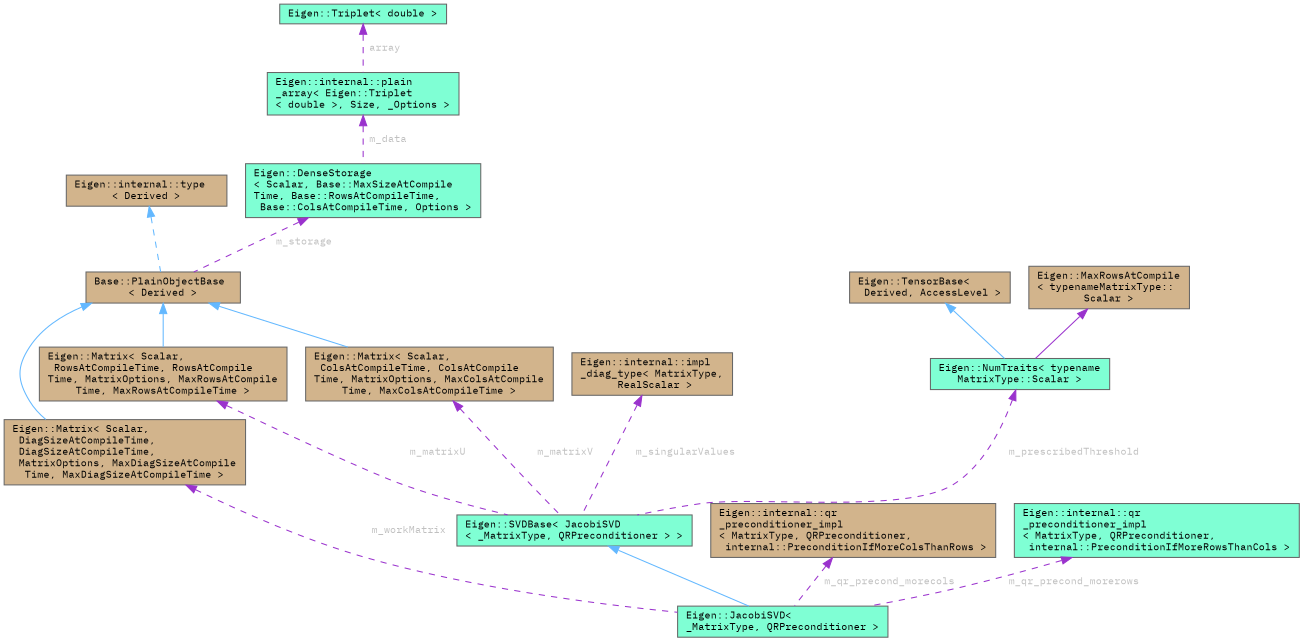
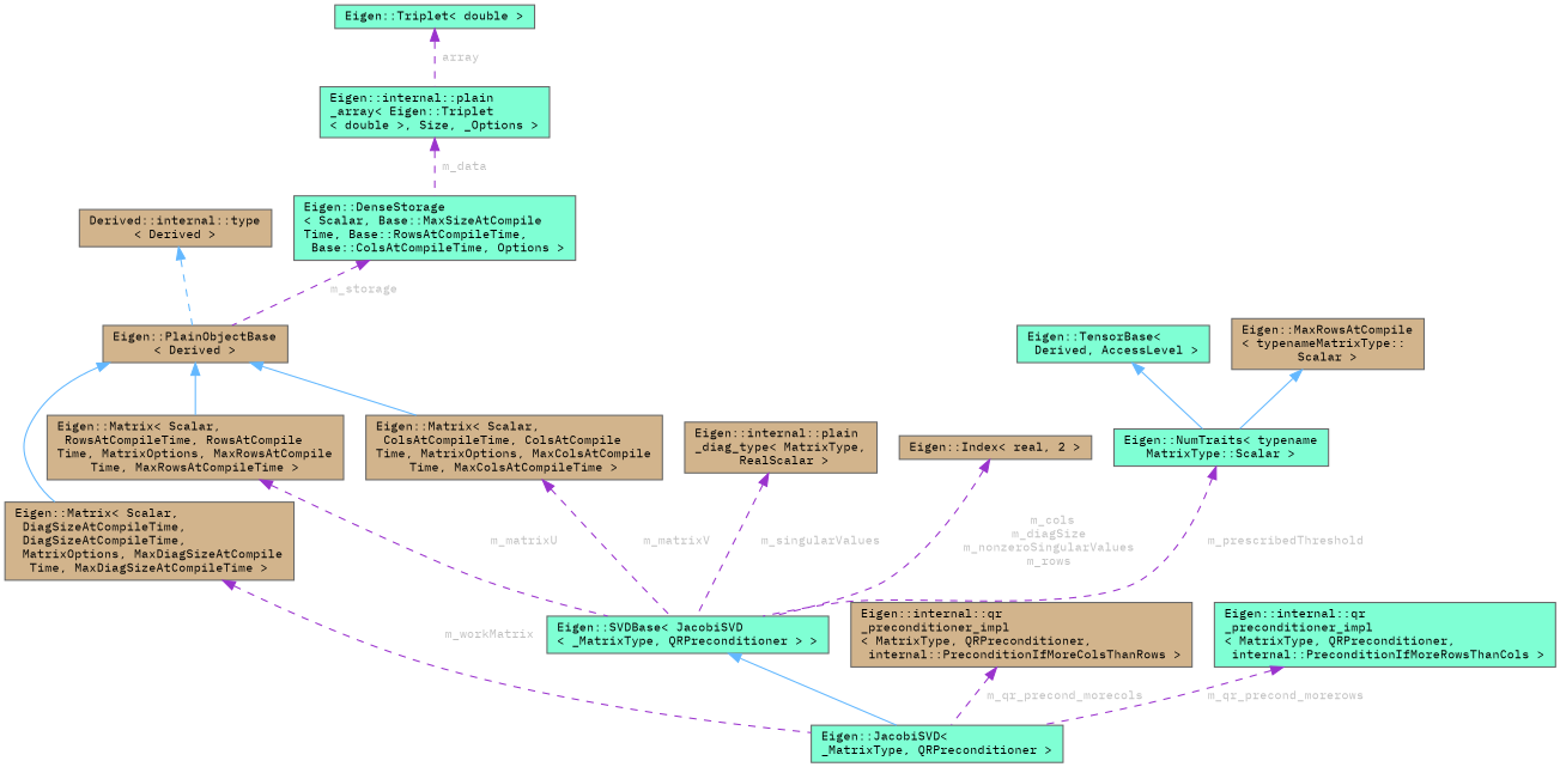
  digraph {
    fontname="IBM Plex Mono"
    rankdir=TB
    node [color=gray40 fillcolor=tan fontname="IBM Plex Mono" fontsize=10 shape=box style=filled]
    edge [color=darkorchid3 dir=back fontname="IBM Plex Mono" fontsize=10 labelfontname=Helvetica labelfontsize=10 style=dashed fontcolor=grey]
    n1 [fillcolor=aquamarine fontcolor=black height=0.2 label="Eigen::JacobiSVD\< \l_MatrixType, QRPreconditioner \>" width=0.4]
    n2 [fillcolor=aquamarine height=0.2 label="Eigen::SVDBase\< JacobiSVD\l\< _MatrixType, QRPreconditioner \> \>" width=0.4]
    n3 [height=0.2 label="Eigen::Matrix\< Scalar,\l RowsAtCompileTime, RowsAtCompile\lTime, MatrixOptions, MaxRowsAtCompile\lTime, MaxRowsAtCompileTime \>" width=0.4]
-   n4 [height=0.2 label="Base::PlainObjectBase\l\< Derived \>" width=0.4]
+   n4 [height=0.2 label="Eigen::PlainObjectBase\l\< Derived \>" width=0.4]
    n5 [height=0.2 label="Eigen::Matrix\< Scalar,\l ColsAtCompileTime, ColsAtCompile\lTime, MatrixOptions, MaxColsAtCompile\lTime, MaxColsAtCompileTime \>" width=0.4]
    n6 [height=0.2 label="Eigen::Matrix\< Scalar,\l DiagSizeAtCompileTime,\l DiagSizeAtCompileTime,\l MatrixOptions, MaxDiagSizeAtCompile\lTime, MaxDiagSizeAtCompileTime \>" width=0.4]
-   n7 [height=0.2 label="Eigen::internal::type\l\< Derived \>" width=0.4]
+   n7 [height=0.2 label="Derived::internal::type\l\< Derived \>" width=0.4]
    n8 [fillcolor=aquamarine height=0.2 label="Eigen::DenseStorage\l\< Scalar, Base::MaxSizeAtCompile\lTime, Base::RowsAtCompileTime,\l Base::ColsAtCompileTime, Options \>" width=0.4]
    n9 [fillcolor=aquamarine height=0.2 label="Eigen::internal::plain\l_array\< Eigen::Triplet\l\< double \>, Size, _Options \>" width=0.4]
    n10 [fillcolor=aquamarine height=0.2 label="Eigen::Triplet\< double \>" width=0.4]
-   n11 [height=0.2 label="Eigen::internal::impl\l_diag_type\< MatrixType,\l RealScalar \>" width=0.4]
-   n13 [height=0.2 label="Eigen::TensorBase\<\l Derived, AccessLevel \>" width=0.4]
+   n11 [height=0.2 label="Eigen::internal::plain\l_diag_type\< MatrixType,\l RealScalar \>" width=0.4]
+   n12 [height=0.2 label="Eigen::Index\< real, 2 \>" width=0.4]
+   n13 [fillcolor=aquamarine height=0.2 label="Eigen::TensorBase\<\l Derived, AccessLevel \>" width=0.4]
    n14 [fillcolor=aquamarine height=0.2 label="Eigen::NumTraits\< typename\lMatrixType::Scalar \>" width=0.4]
    n15 [height=0.2 label="Eigen::MaxRowsAtCompile\l\< typenameMatrixType::\lScalar \>" width=0.4]
    n16 [height=0.2 label="Eigen::internal::qr\l_preconditioner_impl\l\< MatrixType, QRPreconditioner,\l internal::PreconditionIfMoreColsThanRows \>" width=0.4]
    n17 [fillcolor=aquamarine height=0.2 label="Eigen::internal::qr\l_preconditioner_impl\l\< MatrixType, QRPreconditioner,\l internal::PreconditionIfMoreRowsThanCols \>" width=0.4]
    n2 -> n1 [color=steelblue1 style=solid fontcolor=""]
    n3 -> n2 [label=" m_matrixU"]
    n4 -> n3 [color=steelblue1 style=solid fontcolor=""]
    n4 -> n5 [color=steelblue1 style=solid fontcolor=""]
    n4 -> n6 [color=steelblue1 style=solid fontcolor=""]
    n5 -> n2 [label=" m_matrixV"]
    n6 -> n1 [label=" m_workMatrix"]
    n7 -> n4 [color=steelblue1 fontcolor=""]
    n8 -> n4 [label=" m_storage"]
    n9 -> n8 [label=" m_data"]
    n10 -> n9 [label=" array"]
    n11 -> n2 [label=" m_singularValues"]
+   n12 -> n2 [label=" m_cols\nm_diagSize\nm_nonzeroSingularValues\nm_rows"]
    n13 -> n14 [color=steelblue1 style=solid fontcolor=""]
    n14 -> n2 [label=" m_prescribedThreshold"]
-   n15 -> n14 [style=solid fontcolor=""]
+   n15 -> n14 [color=steelblue1 style=solid fontcolor=""]
    n16 -> n1 [label=" m_qr_precond_morecols"]
    n17 -> n1 [label=" m_qr_precond_morerows"]
  }
